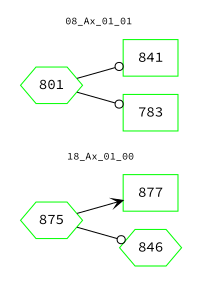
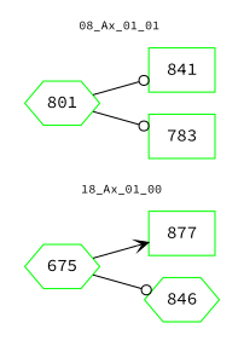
  digraph {
    fontname="Source Code Pro"
    rankdir=LR
    node [color=green fontname="Source Code Pro" shape=hexagon]
    edge [arrowhead=odot color=black fontname="Source Code Pro"]
-   n1 [label=875]
+   n1 [label=675]
    n2 [label=846]
    n3 [label=877 shape=box]
    n4 [label=801]
    n5 [label=783 shape=box]
    n6 [label=841 shape=box]
    subgraph cluster_1 {
      color=white
      fontsize=10
      label="18_Ax_01_00"
      n1
      n2
      n3
    }
    subgraph cluster_2 {
      color=white
      fontsize=10
      label="08_Ax_01_01"
      n4
      n5
      n6
    }
    n1 -> n2
    n1 -> n3 [arrowhead=vee]
    n4 -> n5
    n4 -> n6
  }
